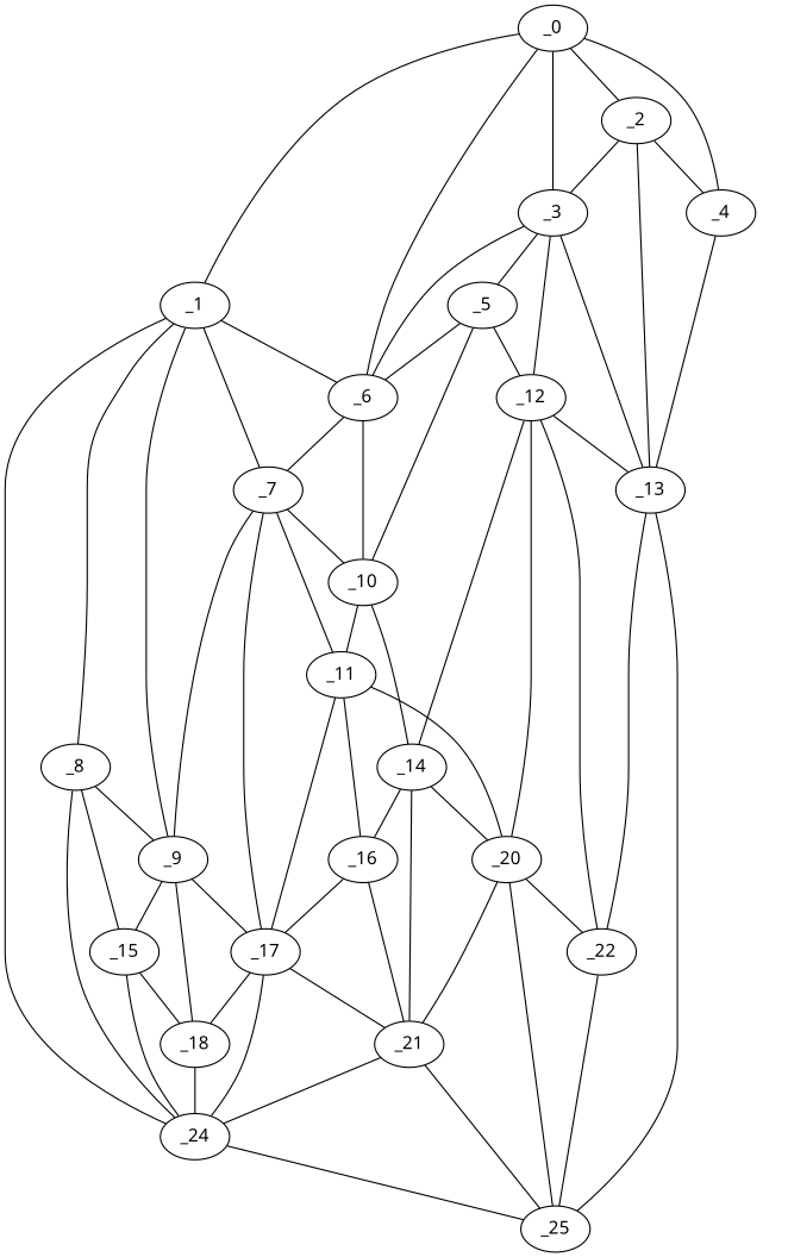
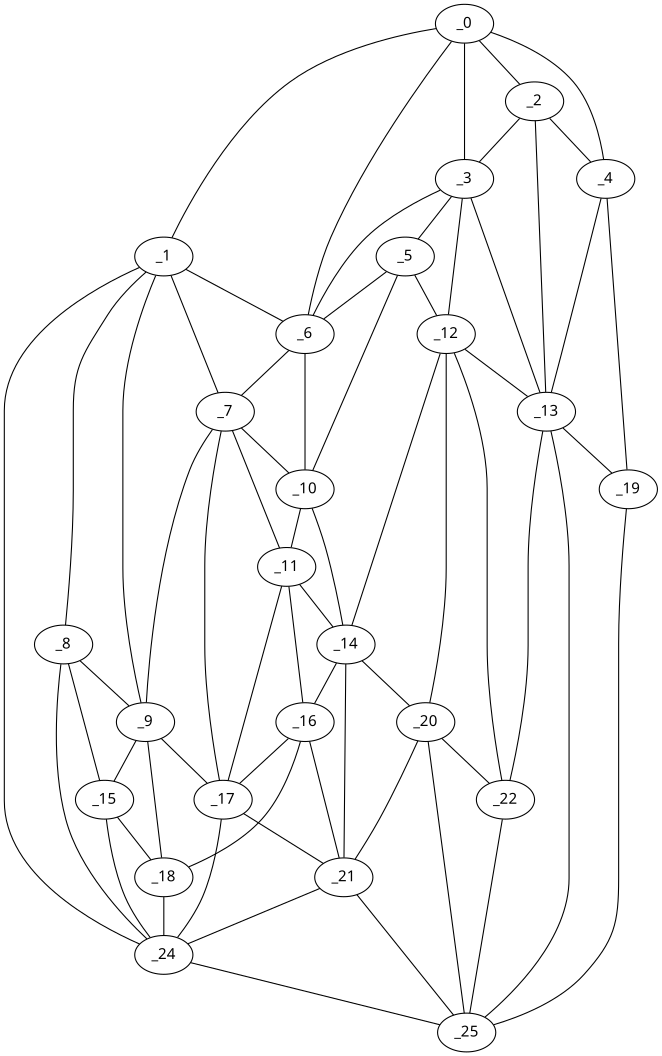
  graph {
    fontname="Noto Sans"
    node [fontname="Noto Sans" x=85 y=38]
    edge [fontname="Noto Sans" valence=2]
    _0 [x=36 y=30]
    _1 [x=40 y=125]
    _2 [x=41 y=24]
    _3 [x=42]
    _4 [x=46 y=7]
    _6 [x=47 y=66]
    _7 [x=53 y=84]
    _8 [x=53 y=118]
    _9 [x=55 y=108]
    _24 [x=92 y=122]
    _13 [x=75 y=31]
    _5 [x=47 y=51]
    _12 [x=69 y=53]
+   _19 [y=7]
    _10 [x=57 y=70]
    _11 [x=59 y=77]
    _17 [x=81 y=95]
    _15 [x=80 y=115]
    _18 [x=81 y=107]
    _25 [x=94]
    _22 [x=86 y=50]
    _14 [x=78 y=71]
    _20 [y=59]
    _16 [x=81 y=83]
    _21 [y=73]
    _0 -- _1 [valence=1]
    _0 -- _2 [valence=1]
    _0 -- _3 [valence=1]
    _0 -- _4 [valence=1]
    _0 -- _6
    _1 -- _6 [valence=1]
    _1 -- _7
    _1 -- _8
    _1 -- _9 [valence=1]
    _1 -- _24 [valence=1]
    _2 -- _3 [valence=1]
    _2 -- _4
    _2 -- _13
    _3 -- _6
    _3 -- _13
    _3 -- _5
    _3 -- _12
    _4 -- _13 [valence=1]
+   _4 -- _19 [valence=1]
    _6 -- _7 [valence=1]
    _6 -- _10
    _7 -- _9
    _7 -- _10
    _7 -- _11
    _7 -- _17 [valence=1]
    _8 -- _9
    _8 -- _24
    _8 -- _15
    _9 -- _17
    _9 -- _15
    _9 -- _18 [valence=1]
    _24 -- _25 [valence=1]
+   _13 -- _19
    _13 -- _25 [valence=1]
    _13 -- _22
    _5 -- _6
    _5 -- _12
    _5 -- _10
    _12 -- _13
    _12 -- _22
    _12 -- _14
    _12 -- _20
+   _19 -- _25 [valence=1]
    _10 -- _11 [valence=1]
    _10 -- _14
    _11 -- _17 [valence=1]
-   _11 -- _20 [valence=1]
+   _11 -- _14 [valence=1]
    _11 -- _16
    _17 -- _24
-   _17 -- _18
+   _16 -- _18
    _17 -- _21 [valence=1]
    _15 -- _24
    _15 -- _18
    _18 -- _24 [valence=1]
    _22 -- _25
    _14 -- _20
    _14 -- _16
    _14 -- _21 [valence=1]
    _20 -- _25 [valence=1]
    _20 -- _22
    _20 -- _21
    _16 -- _17
    _16 -- _21
    _21 -- _24
    _21 -- _25
  }
